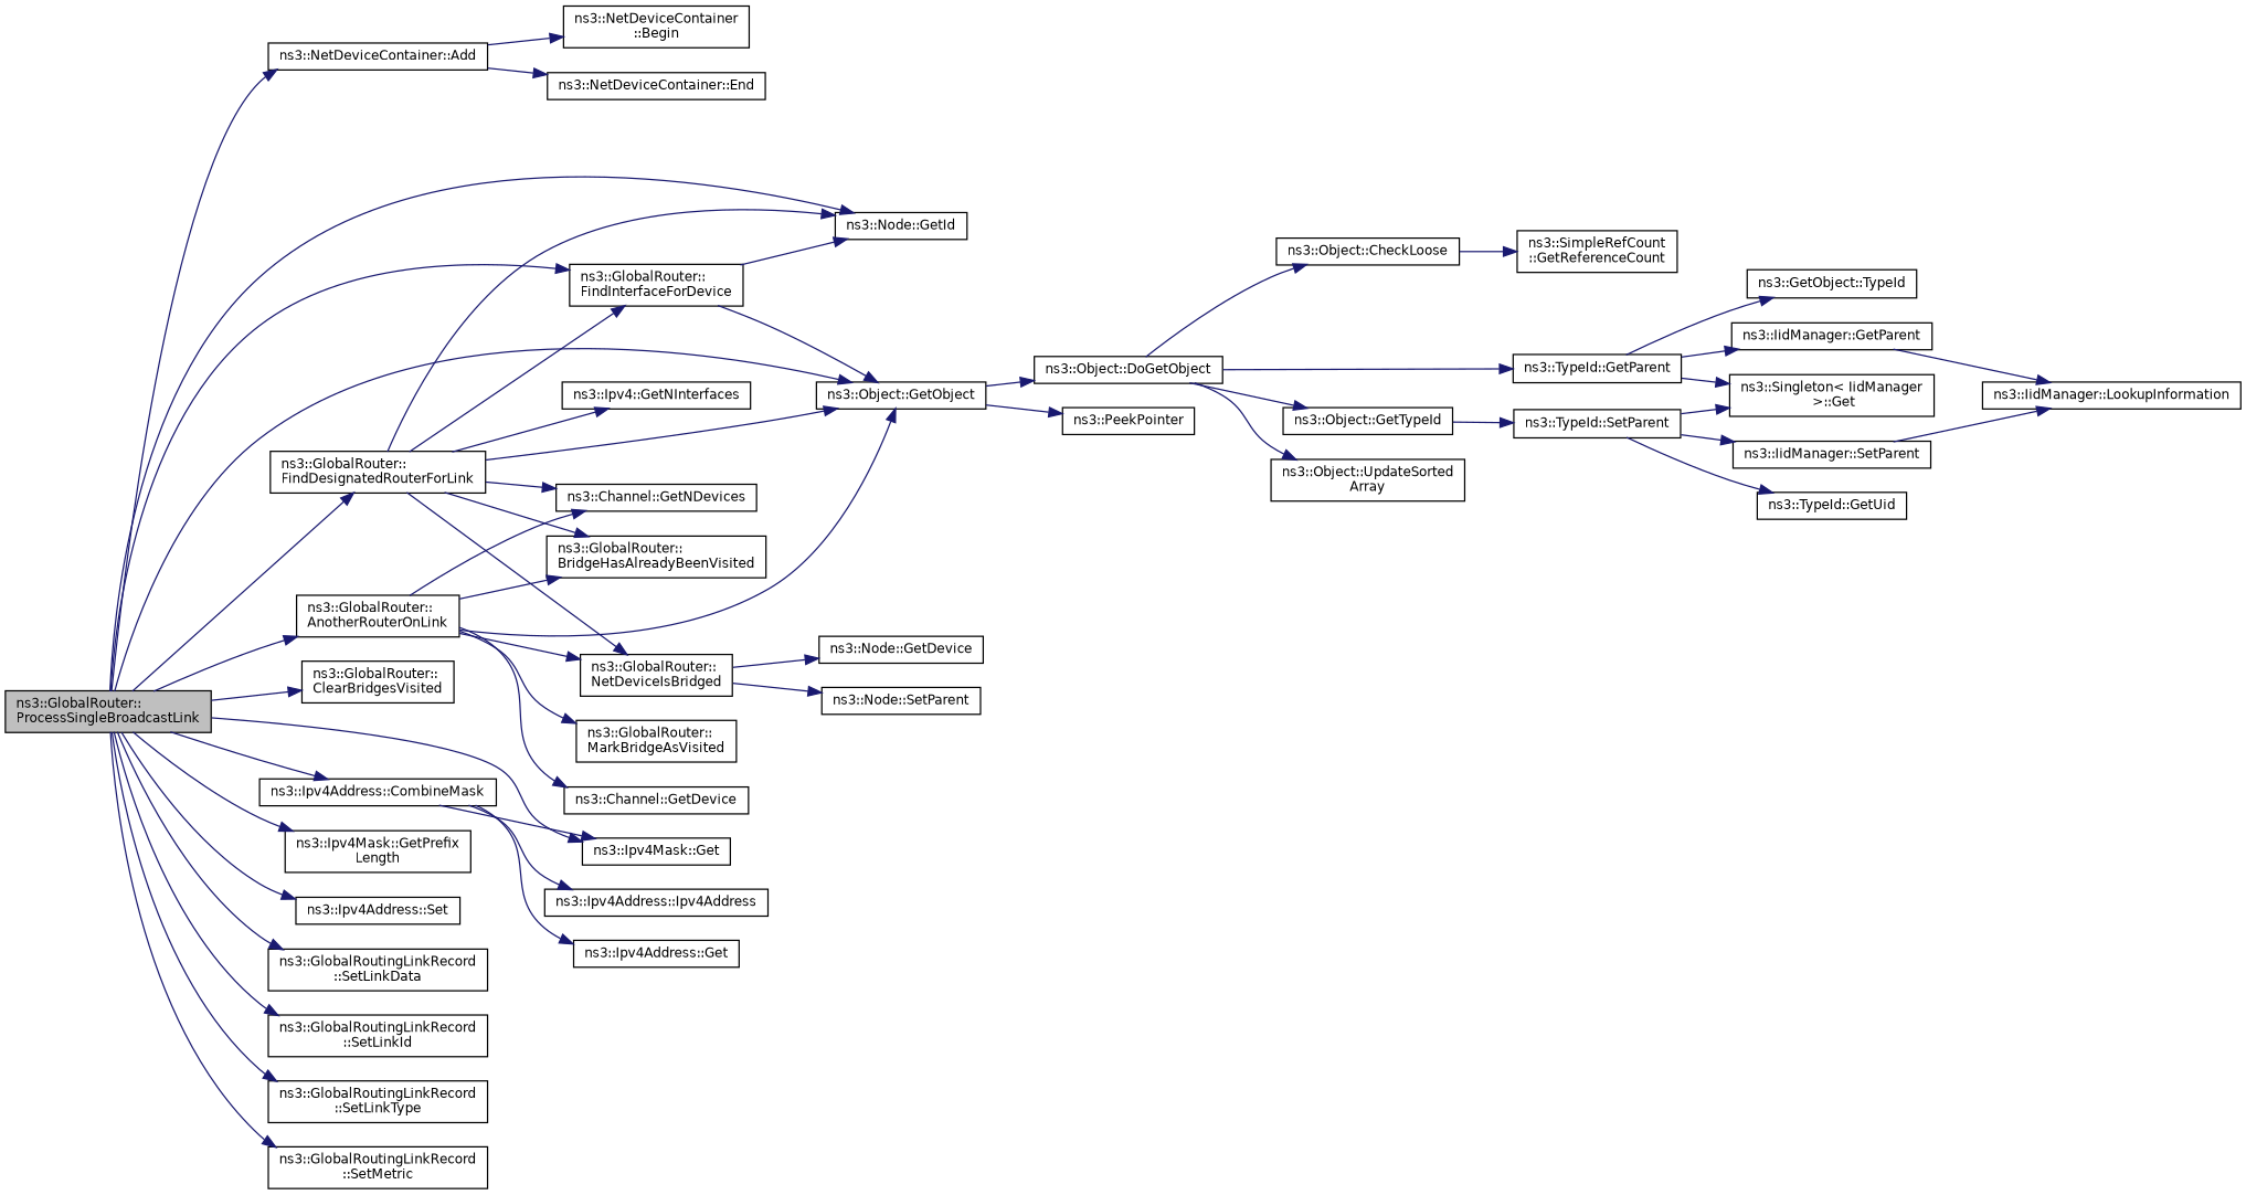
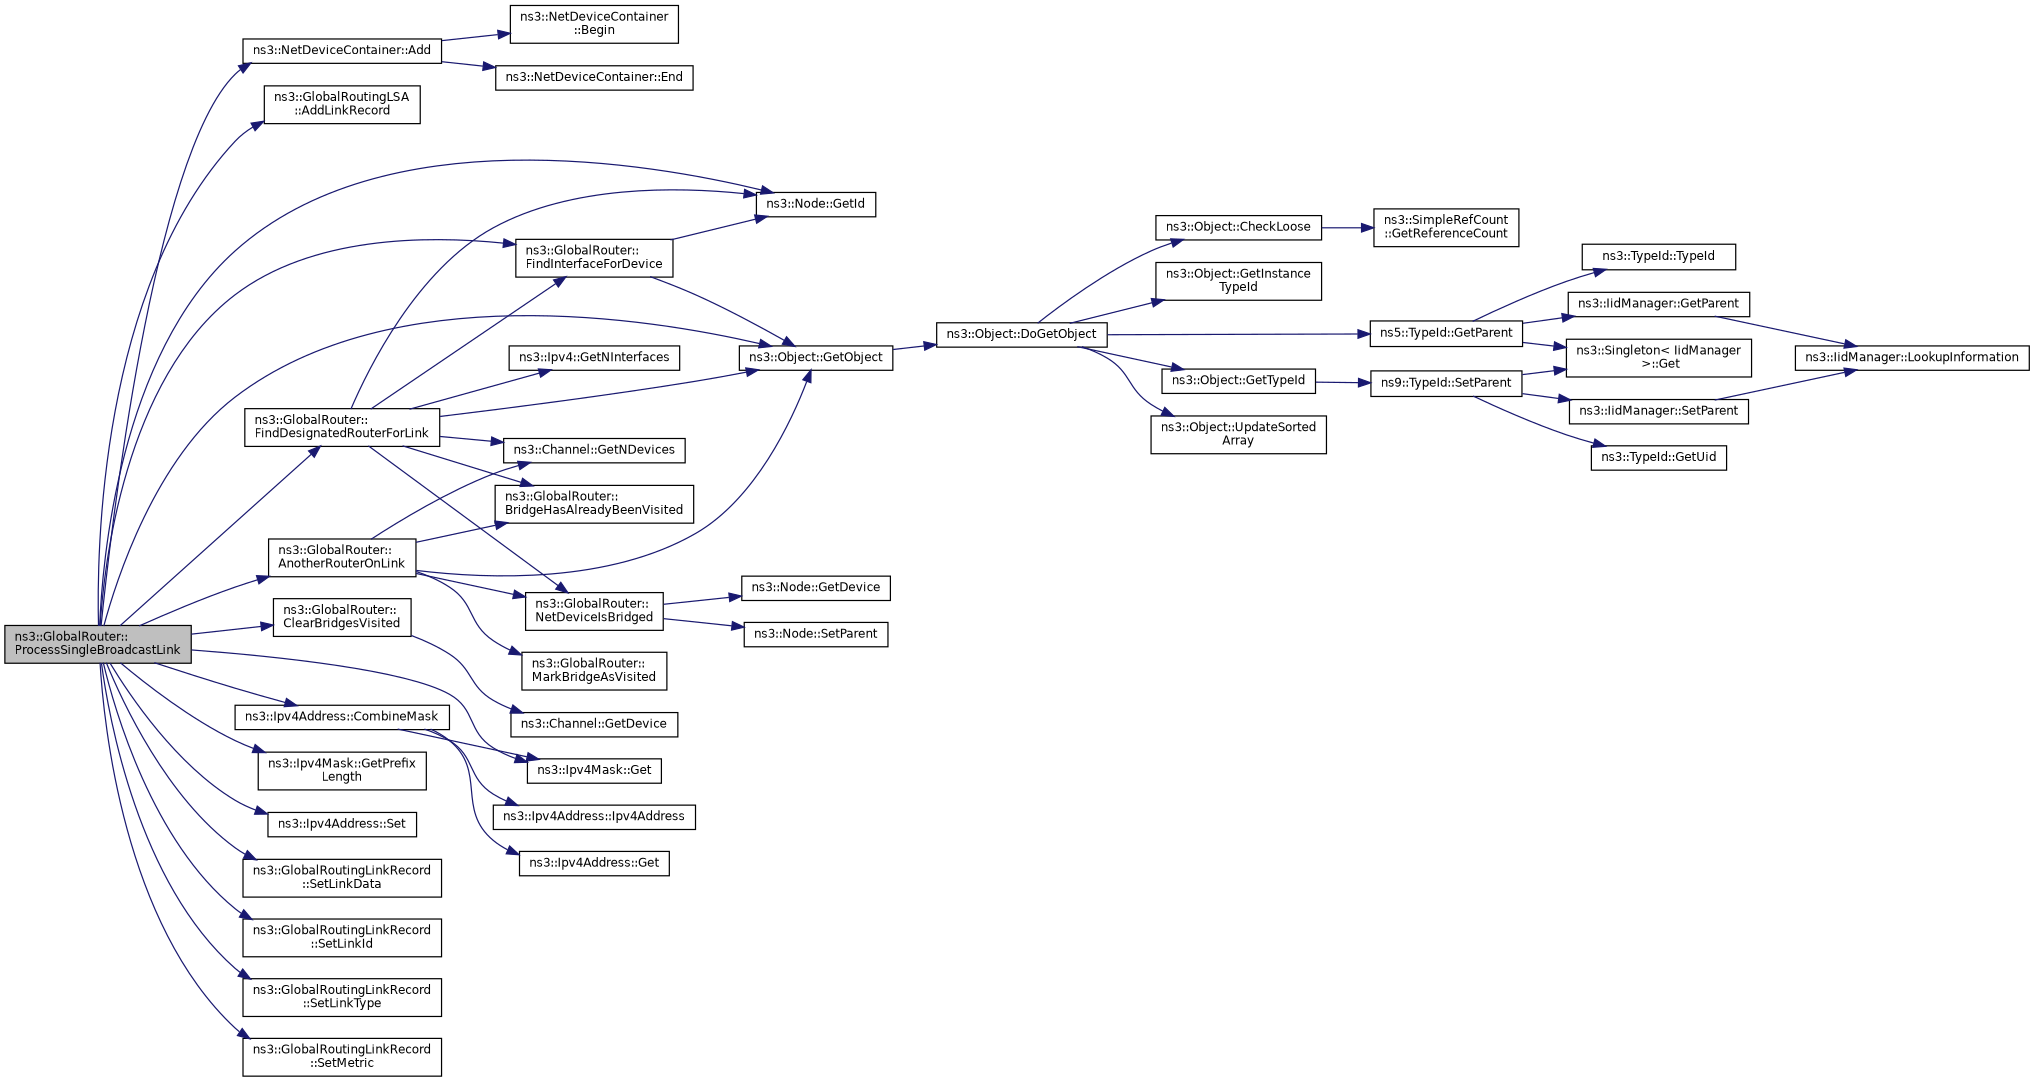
  digraph {
    rankdir=LR
    node [color=black fillcolor=white fontname=Helvetica fontsize=10 shape=record style=filled]
    edge [color=midnightblue fontname=Helvetica fontsize=10 labelfontname=Helvetica labelfontsize=10 style=solid]
    n1 [fillcolor=grey75 fontcolor=black height=0.2 label="ns3::GlobalRouter::\lProcessSingleBroadcastLink" width=0.4]
    n2 [height=0.2 label="ns3::NetDeviceContainer::Add" width=0.4]
+   n3 [height=0.2 label="ns3::GlobalRoutingLSA\l::AddLinkRecord" width=0.4]
    n4 [height=0.2 label="ns3::GlobalRouter::\lAnotherRouterOnLink" width=0.4]
    n5 [height=0.2 label="ns3::Object::GetObject" width=0.4]
    n6 [height=0.2 label="ns3::GlobalRouter::\lClearBridgesVisited" width=0.4]
    n7 [height=0.2 label="ns3::Ipv4Address::CombineMask" width=0.4]
    n8 [height=0.2 label="ns3::Ipv4Mask::Get" width=0.4]
    n9 [height=0.2 label="ns3::GlobalRouter::\lFindDesignatedRouterForLink" width=0.4]
    n10 [height=0.2 label="ns3::GlobalRouter::\lFindInterfaceForDevice" width=0.4]
    n11 [height=0.2 label="ns3::Node::GetId" width=0.4]
    n12 [height=0.2 label="ns3::Ipv4Mask::GetPrefix\lLength" width=0.4]
    n13 [height=0.2 label="ns3::Ipv4Address::Set" width=0.4]
    n14 [height=0.2 label="ns3::GlobalRoutingLinkRecord\l::SetLinkData" width=0.4]
    n15 [height=0.2 label="ns3::GlobalRoutingLinkRecord\l::SetLinkId" width=0.4]
    n16 [height=0.2 label="ns3::GlobalRoutingLinkRecord\l::SetLinkType" width=0.4]
    n17 [height=0.2 label="ns3::GlobalRoutingLinkRecord\l::SetMetric" width=0.4]
    n18 [height=0.2 label="ns3::NetDeviceContainer\l::Begin" width=0.4]
    n19 [height=0.2 label="ns3::NetDeviceContainer::End" width=0.4]
    n20 [height=0.2 label="ns3::GlobalRouter::\lBridgeHasAlreadyBeenVisited" width=0.4]
    n21 [height=0.2 label="ns3::Channel::GetDevice" width=0.4]
    n22 [height=0.2 label="ns3::Channel::GetNDevices" width=0.4]
    n23 [height=0.2 label="ns3::GlobalRouter::\lMarkBridgeAsVisited" width=0.4]
    n24 [height=0.2 label="ns3::GlobalRouter::\lNetDeviceIsBridged" width=0.4]
    n25 [height=0.2 label="ns3::Object::DoGetObject" width=0.4]
-   n26 [height=0.2 label="ns3::PeekPointer" width=0.4]
    n27 [height=0.2 label="ns3::Ipv4Address::Ipv4Address" width=0.4]
    n28 [height=0.2 label="ns3::Ipv4Address::Get" width=0.4]
    n29 [height=0.2 label="ns3::Ipv4::GetNInterfaces" width=0.4]
    n30 [height=0.2 label="ns3::Node::GetDevice" width=0.4]
    n31 [height=0.2 label="ns3::Node::SetParent" width=0.4]
    n32 [height=0.2 label="ns3::Object::CheckLoose" width=0.4]
-   n34 [height=0.2 label="ns3::TypeId::GetParent" width=0.4]
+   n33 [height=0.2 label="ns3::Object::GetInstance\lTypeId" width=0.4]
+   n34 [height=0.2 label="ns5::TypeId::GetParent" width=0.4]
    n35 [height=0.2 label="ns3::Object::GetTypeId" width=0.4]
    n36 [height=0.2 label="ns3::Object::UpdateSorted\lArray" width=0.4]
    n37 [height=0.2 label="ns3::SimpleRefCount\l::GetReferenceCount" width=0.4]
-   n38 [height=0.2 label="ns3::GetObject::TypeId" width=0.4]
+   n38 [height=0.2 label="ns3::TypeId::TypeId" width=0.4]
    n39 [height=0.2 label="ns3::Singleton\< IidManager\l \>::Get" width=0.4]
    n40 [height=0.2 label="ns3::IidManager::GetParent" width=0.4]
-   n41 [height=0.2 label="ns3::TypeId::SetParent" width=0.4]
+   n41 [height=0.2 label="ns9::TypeId::SetParent" width=0.4]
    n42 [height=0.2 label="ns3::IidManager::LookupInformation" width=0.4]
    n43 [height=0.2 label="ns3::TypeId::GetUid" width=0.4]
    n44 [height=0.2 label="ns3::IidManager::SetParent" width=0.4]
    n1 -> n2
+   n1 -> n3
    n1 -> n4
    n1 -> n5
    n1 -> n6
    n1 -> n7
    n1 -> n8
    n1 -> n9
    n1 -> n10
    n1 -> n11
    n1 -> n12
    n1 -> n13
    n1 -> n14
    n1 -> n15
    n1 -> n16
    n1 -> n17
    n2 -> n18
    n2 -> n19
    n4 -> n5
    n4 -> n20
-   n4 -> n21
+   n6 -> n21
    n4 -> n22
    n4 -> n23
    n4 -> n24
    n5 -> n25
-   n5 -> n26
    n7 -> n8
    n7 -> n27
    n7 -> n28
    n9 -> n5
    n9 -> n10
    n9 -> n11
    n9 -> n20
    n9 -> n22
    n9 -> n24
    n9 -> n29
    n10 -> n5
    n10 -> n11
    n24 -> n30
    n24 -> n31
    n25 -> n32
+   n25 -> n33
    n25 -> n34
    n25 -> n35
    n25 -> n36
    n32 -> n37
    n34 -> n38
    n34 -> n39
    n34 -> n40
    n35 -> n41
    n40 -> n42
    n41 -> n39
    n41 -> n43
    n41 -> n44
    n44 -> n42
  }
